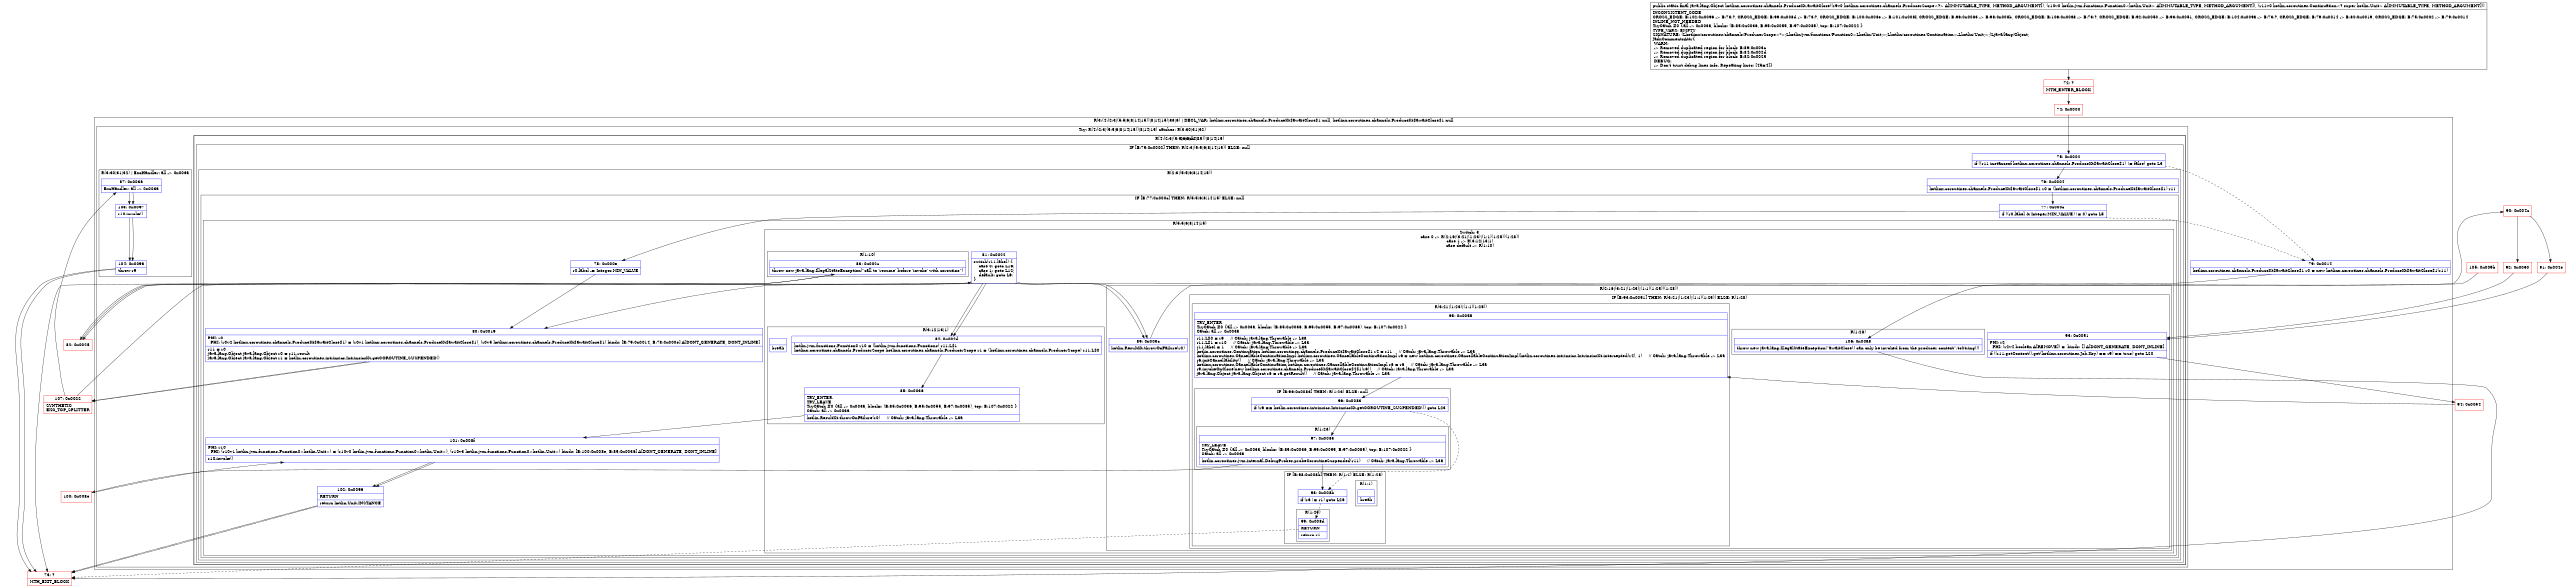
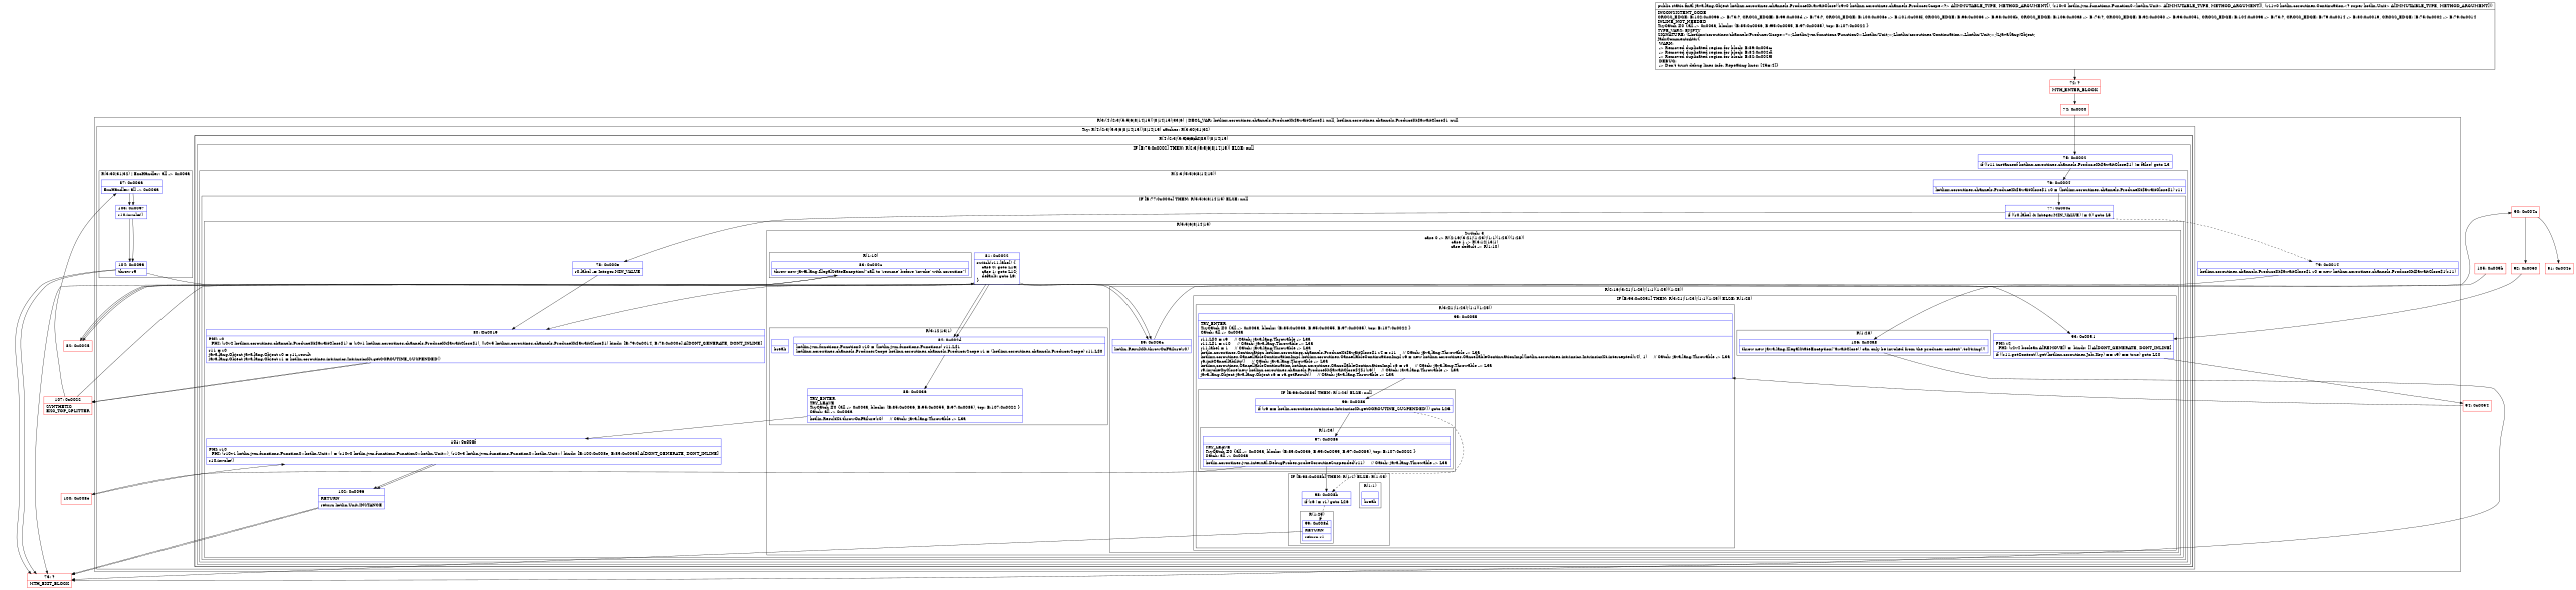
  digraph {
    node [color=blue shape=record]
    n1 [label="{97\:\ 0x0085|TRY_LEAVE\lTryCatch #0 \{all \-\> 0x003a, blocks: (B:85:0x0036, B:95:0x0055, B:97:0x0085), top: B:107:0x0022 \}\lCatch: all \-\> 0x003a\l|kotlin.coroutines.jvm.internal.DebugProbes.probeCoroutineSuspended(r11)     \/\/ Catch: java.lang.Throwable \-\> L3a\l}"]
    n2 [label="{96\:\ 0x0083|if (r6 == kotlin.coroutines.intrinsics.IntrinsicsKt.getCOROUTINE_SUSPENDED()) goto L23\l}"]
    n3 [label="{|break\l}"]
    n4 [label="{99\:\ 0x008d|RETURN\l|return r1\l}"]
    n5 [label="{98\:\ 0x008b|if (r6 != r1) goto L26\l}"]
    n6 [label="{95\:\ 0x0055|TRY_ENTER\lTryCatch #0 \{all \-\> 0x003a, blocks: (B:85:0x0036, B:95:0x0055, B:97:0x0085), top: B:107:0x0022 \}\lCatch: all \-\> 0x003a\l|r11.L$0 = r9     \/\/ Catch: java.lang.Throwable \-\> L3a\lr11.L$1 = r10     \/\/ Catch: java.lang.Throwable \-\> L3a\lr11.label = 1     \/\/ Catch: java.lang.Throwable \-\> L3a\lkotlin.coroutines.Continuation kotlinx.coroutines.channels.ProduceKt$awaitClose$1 r4 = r11     \/\/ Catch: java.lang.Throwable \-\> L3a\lkotlinx.coroutines.CancellableContinuationImpl kotlinx.coroutines.CancellableContinuationImpl r6 = new kotlinx.coroutines.CancellableContinuationImpl(kotlin.coroutines.intrinsics.IntrinsicsKt.intercepted(r4), 1)     \/\/ Catch: java.lang.Throwable \-\> L3a\lr6.initCancellability()     \/\/ Catch: java.lang.Throwable \-\> L3a\lkotlinx.coroutines.CancellableContinuation kotlinx.coroutines.CancellableContinuationImpl r6 = r6     \/\/ Catch: java.lang.Throwable \-\> L3a\lr9.invokeOnClose(new kotlinx.coroutines.channels.ProduceKt$awaitClose$4$1(r6))     \/\/ Catch: java.lang.Throwable \-\> L3a\ljava.lang.Object java.lang.Object r6 = r6.getResult()     \/\/ Catch: java.lang.Throwable \-\> L3a\l}"]
    n7 [label="{106\:\ 0x00a8|throw new java.lang.IllegalStateException(\"awaitClose() can only be invoked from the producer context\".toString())\l}"]
    n8 [label="{93\:\ 0x0051|PHI: r2 \l  PHI: (r2v4 boolean A[REMOVE]) =  binds: [] A[DONT_GENERATE, DONT_INLINE]\l|if ((r11.getContext().get(kotlinx.coroutines.Job.Key) == r9) == true) goto L20\l}"]
    n9 [label="{89\:\ 0x003c|kotlin.ResultKt.throwOnFailure(r0)\l}"]
    n10 [label="{84\:\ 0x002d|kotlin.jvm.functions.Function0 r10 = (kotlin.jvm.functions.Functions) r11.L$1\lkotlinx.coroutines.channels.ProducerScope kotlinx.coroutines.channels.ProducerScope r1 = (kotlinx.coroutines.channels.ProducerScope) r11.L$0\l}"]
    n11 [label="{85\:\ 0x0036|TRY_ENTER\lTRY_LEAVE\lTryCatch #0 \{all \-\> 0x003a, blocks: (B:85:0x0036, B:95:0x0055, B:97:0x0085), top: B:107:0x0022 \}\lCatch: all \-\> 0x003a\l|kotlin.ResultKt.throwOnFailure(r0)     \/\/ Catch: java.lang.Throwable \-\> L3a\l}"]
    n12 [label="{|break\l}"]
    n13 [label="{83\:\ 0x002c|throw new java.lang.IllegalStateException(\"call to 'resume' before 'invoke' with coroutine\")\l}"]
    n14 [label="{81\:\ 0x0022|switch(r11.label) \{\l    case 0: goto L16;\l    case 1: goto L12;\l    default: goto L9;\l\}\l}"]
    n15 [label="{78\:\ 0x000e|r0.label \-= Integer.MIN_VALUE\l}"]
    n16 [label="{80\:\ 0x0019|PHI: r0 \l  PHI: (r0v2 kotlinx.coroutines.channels.ProduceKt$awaitClose$1) = (r0v1 kotlinx.coroutines.channels.ProduceKt$awaitClose$1), (r0v5 kotlinx.coroutines.channels.ProduceKt$awaitClose$1) binds: [B:79:0x0014, B:78:0x000e] A[DONT_GENERATE, DONT_INLINE]\l|r11 = r0\ljava.lang.Object java.lang.Object r0 = r11.result\ljava.lang.Object java.lang.Object r1 = kotlin.coroutines.intrinsics.IntrinsicsKt.getCOROUTINE_SUSPENDED()\l}"]
    n17 [label="{101\:\ 0x008f|PHI: r10 \l  PHI: (r10v1 kotlin.jvm.functions.Function0\<kotlin.Unit\>) = (r10v0 kotlin.jvm.functions.Function0\<kotlin.Unit\>), (r10v3 kotlin.jvm.functions.Function0\<kotlin.Unit\>) binds: [B:100:0x008e, B:85:0x0036] A[DONT_GENERATE, DONT_INLINE]\l|r10.invoke()\l}"]
    n18 [label="{102\:\ 0x0096|RETURN\l|return kotlin.Unit.INSTANCE\l}"]
    n19 [label="{77\:\ 0x000c|if ((r0.label & Integer.MIN_VALUE) != 0) goto L5\l}"]
    n20 [label="{76\:\ 0x0004|kotlinx.coroutines.channels.ProduceKt$awaitClose$1 r0 = (kotlinx.coroutines.channels.ProduceKt$awaitClose$1) r11\l}"]
    n21 [label="{75\:\ 0x0002|if ((r11 instanceof kotlinx.coroutines.channels.ProduceKt$awaitClose$1) != false) goto L3\l}"]
    n22 [label="{87\:\ 0x003a|ExcHandler: all \-\> 0x003a\l}"]
    n23 [label="{103\:\ 0x0097|r10.invoke()\l}"]
    n24 [label="{104\:\ 0x009a|throw r9\l}"]
    n25 [label="{79\:\ 0x0014|kotlinx.coroutines.channels.ProduceKt$awaitClose$1 r0 = new kotlinx.coroutines.channels.ProduceKt$awaitClose$1(r11)\l}"]
    n26 [color=red label="{100\:\ 0x008e}"]
    n27 [color=red label="{73\:\ ?|MTH_EXIT_BLOCK\l}"]
    n28 [color=red label="{94\:\ 0x0054}"]
    n29 [color=red label="{90\:\ 0x004c}"]
    n30 [color=red label="{82\:\ 0x0025}"]
    n31 [color=red label="{107\:\ 0x0022|SYNTHETIC\lEXC_TOP_SPLITTER\l}"]
    n32 [color=red label="{91\:\ 0x004e}"]
    n33 [color=red label="{92\:\ 0x0050}"]
    n34 [color=red label="{105\:\ 0x009b}"]
    n35 [color=red label="{72\:\ ?|MTH_ENTER_BLOCK\l}"]
    n36 [color=red label="{74\:\ 0x0000}"]
    n37 [label="{public static final java.lang.Object kotlinx.coroutines.channels.ProduceKt.awaitClose((r9v0 kotlinx.coroutines.channels.ProducerScope\<?\> A[IMMUTABLE_TYPE, METHOD_ARGUMENT]), (r10v0 kotlin.jvm.functions.Function0\<kotlin.Unit\> A[IMMUTABLE_TYPE, METHOD_ARGUMENT]), (r11v0 kotlin.coroutines.Continuation\<? super kotlin.Unit\> A[IMMUTABLE_TYPE, METHOD_ARGUMENT]))  | INCONSISTENT_CODE\lCROSS_EDGE: B:102:0x0096 \-\> B:73:?, CROSS_EDGE: B:99:0x008d \-\> B:73:?, CROSS_EDGE: B:100:0x008e \-\> B:101:0x008f, CROSS_EDGE: B:96:0x0083 \-\> B:98:0x008b, CROSS_EDGE: B:106:0x00a8 \-\> B:73:?, CROSS_EDGE: B:92:0x0050 \-\> B:93:0x0051, CROSS_EDGE: B:104:0x009a \-\> B:73:?, CROSS_EDGE: B:79:0x0014 \-\> B:80:0x0019, CROSS_EDGE: B:75:0x0002 \-\> B:79:0x0014\lINLINE_NOT_NEEDED\lTryCatch #0 \{all \-\> 0x003a, blocks: (B:85:0x0036, B:95:0x0055, B:97:0x0085), top: B:107:0x0022 \}\lTYPE_VARS: EMPTY\lSIGNATURE: (Lkotlinx\/coroutines\/channels\/ProducerScope\<*\>;Lkotlin\/jvm\/functions\/Function0\<Lkotlin\/Unit;\>;Lkotlin\/coroutines\/Continuation\<\-Lkotlin\/Unit;\>;)Ljava\/lang\/Object;\lJadxCommentsAttr\{\l WARN: \l \-\> Removed duplicated region for block: B:89:0x003c \l \-\> Removed duplicated region for block: B:84:0x002d \l \-\> Removed duplicated region for block: B:82:0x0025 \l DEBUG: \l \-\> Don't trust debug lines info. Repeating lines: [45=4]\}\l}" color=""]
    subgraph cluster_1 {
      label="R(3:(4:(2:3|(5:5|6|8|14|15))|8|14|15)|33|6) | DECL_VAR: kotlinx.coroutines.channels.ProduceKt$awaitClose$1 null, kotlinx.coroutines.channels.ProduceKt$awaitClose$1 null\l"
      n25
      subgraph cluster_2 {
        label="Try: R(4:(2:3|(5:5|6|8|14|15))|8|14|15) catches: R(3:30|31|32)"
        subgraph cluster_3 {
          label="R(4:(2:3|(5:5|6|8|14|15))|8|14|15)"
          subgraph cluster_4 {
            label="IF [B:75:0x0002] THEN: R(2:3|(5:5|6|8|14|15)) ELSE: null"
            n21
            subgraph cluster_5 {
              label="R(2:3|(5:5|6|8|14|15))"
              n20
              subgraph cluster_6 {
                label="IF [B:77:0x000c] THEN: R(5:5|6|8|14|15) ELSE: null"
                n19
                subgraph cluster_7 {
                  label="R(5:5|6|8|14|15)"
                  n15
                  n16
                  n17
                  n18
                  subgraph cluster_8 {
                    label="Switch: 3\n case 0 -> R(2:16|(3:21|(1:23)|(1:1)(1:25))(1:28))\n case 1 -> R(3:12|13|1)\n case default -> R(1:10)"
                    n14
                    subgraph cluster_9 {
                      label="R(2:16|(3:21|(1:23)|(1:1)(1:25))(1:28))"
                      n9
                      subgraph cluster_10 {
                        label="IF [B:93:0x0051] THEN: R(3:21|(1:23)|(1:1)(1:25)) ELSE: R(1:28)"
                        n8
                        subgraph cluster_11 {
                          label="R(3:21|(1:23)|(1:1)(1:25))"
                          n6
                          subgraph cluster_12 {
                            label="IF [B:96:0x0083] THEN: R(1:23) ELSE: null"
                            n2
                            subgraph cluster_13 {
                              label="R(1:23)"
                              n1
                            }
                          }
                          subgraph cluster_14 {
                            label="IF [B:98:0x008b] THEN: R(1:1) ELSE: R(1:25)"
                            n5
                            subgraph cluster_15 {
                              label="R(1:1)"
                              n3
                            }
                            subgraph cluster_16 {
                              label="R(1:25)"
                              n4
                            }
                          }
                        }
                        subgraph cluster_17 {
                          label="R(1:28)"
                          n7
                        }
                      }
                    }
                    subgraph cluster_18 {
                      label="R(3:12|13|1)"
                      n10
                      n11
                      n12
                    }
                    subgraph cluster_19 {
                      label="R(1:10)"
                      n13
                    }
                  }
                }
              }
            }
          }
          subgraph cluster_20 {
            label="Switch: 0"
          }
        }
        subgraph cluster_21 {
          label="R(3:30|31|32) | ExcHandler: all \-\> 0x003a\l"
          n22
          n23
          n24
        }
      }
    }
    subgraph cluster_22 {
      label="R(3:30|31|32) | ExcHandler: all \-\> 0x003a\l"
    }
    n1 -> n5
    n1 -> n26
    n2 -> n1
    n2 -> n5 [style=dashed]
-   n4 -> n27 [style=dashed]
+   n4 -> n27
    n5 -> n4 [style=dashed]
    n6 -> n2
    n7 -> n27
    n8 -> n28
    n9 -> n29
    n10 -> n11
    n11 -> n17
    n13 -> n27
    n14 -> n9
    n14 -> n9
    n14 -> n10
    n14 -> n10
    n14 -> n30
    n14 -> n30
    n15 -> n16
    n16 -> n31
    n16 -> n31
    n17 -> n18
    n17 -> n18
    n18 -> n27
    n18 -> n27
    n19 -> n15
    n19 -> n25 [style=dashed]
    n20 -> n19
    n21 -> n20
-   n21 -> n25 [style=dashed]
    n22 -> n23
    n22 -> n23
    n23 -> n24
    n23 -> n24
    n24 -> n27
    n24 -> n27
    n25 -> n16
    n26 -> n17
    n28 -> n6
    n29 -> n32
    n29 -> n33
    n30 -> n13
    n31 -> n14
    n31 -> n22
-   n32 -> n8
+   n24 -> n8
    n33 -> n8
    n34 -> n7
    n35 -> n36
    n36 -> n21
    n37 -> n35
  }
